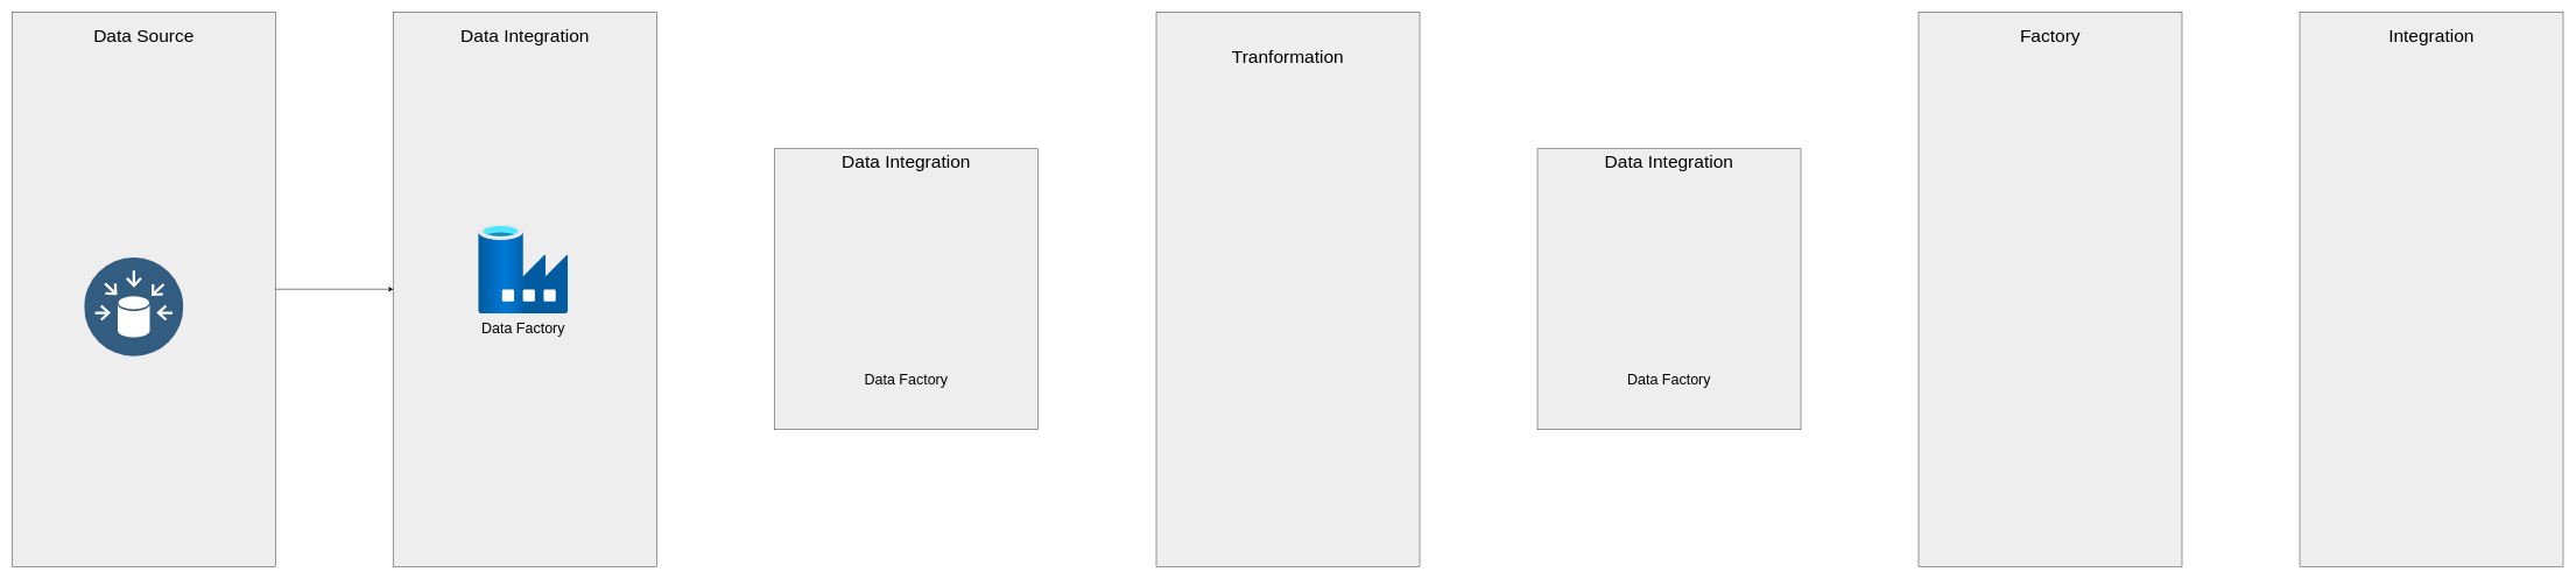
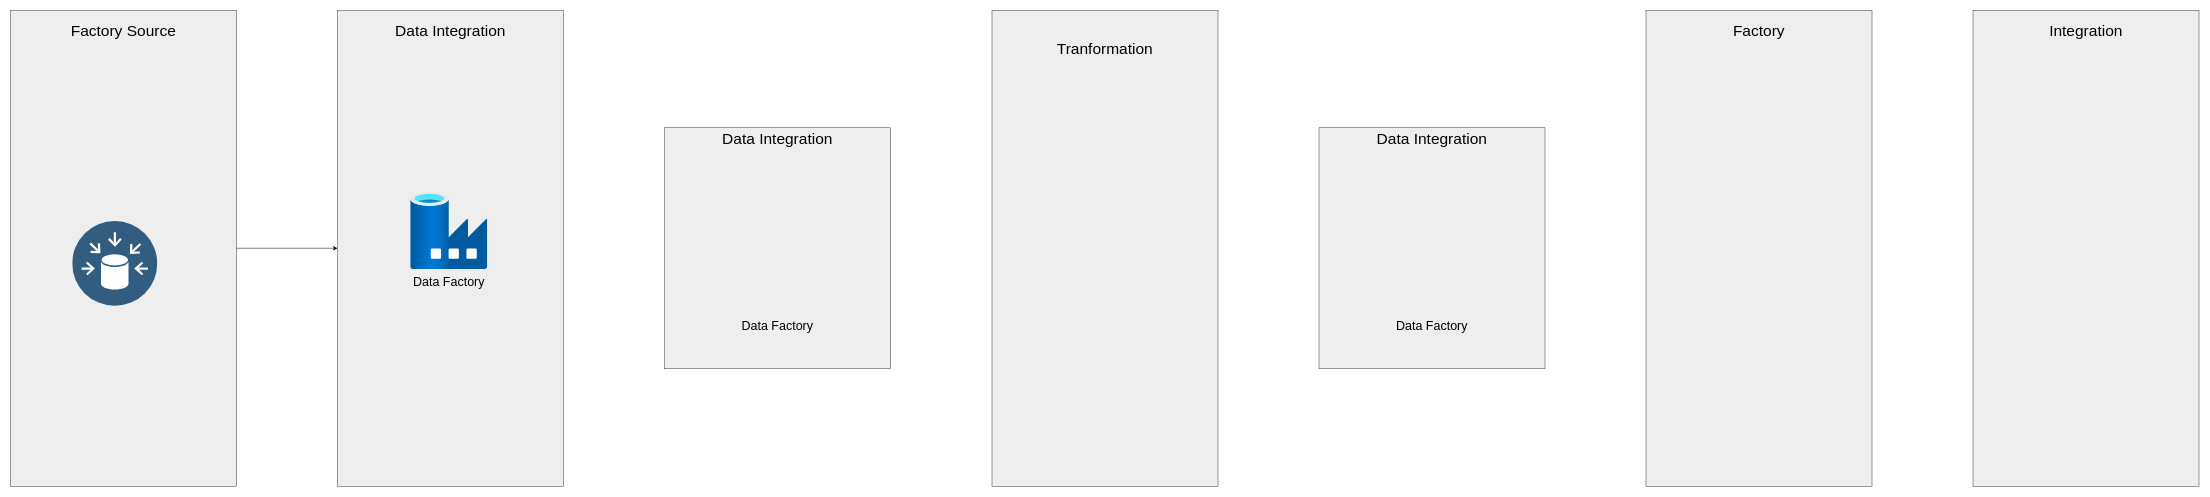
  <mxCell id="0" />
  <mxCell id="1" parent="0" />
  <mxCell id="2" value="" style="group" parent="1" vertex="1" connectable="0"><mxGeometry x="20" y="20" width="452" height="952" as="geometry" /></mxCell>
  <mxCell id="3" value="" style="rounded=0;whiteSpace=wrap;html=1;fillColor=#eeeeee;strokeColor=#36393d;" parent="2" vertex="1"><mxGeometry width="452" height="952" as="geometry" /></mxCell>
- <mxCell id="4" value="Data Source" style="text;html=1;align=center;verticalAlign=middle;whiteSpace=wrap;rounded=0;fontSize=31;" parent="2" vertex="1"><mxGeometry x="2" y="3" width="448" height="76" as="geometry" /></mxCell>
+ <mxCell id="4" value="Factory Source" style="text;html=1;align=center;verticalAlign=middle;whiteSpace=wrap;rounded=0;fontSize=31;" parent="2" vertex="1"><mxGeometry x="2" y="3" width="448" height="76" as="geometry" /></mxCell>
  <mxCell id="5" value="" style="image;aspect=fixed;perimeter=ellipsePerimeter;html=1;align=center;shadow=0;dashed=0;fontColor=#4277BB;labelBackgroundColor=default;fontSize=12;spacingTop=3;image=img/lib/ibm/data/data_sources.svg;" parent="1" vertex="1"><mxGeometry x="144" y="442" width="170" height="170" as="geometry" /></mxCell>
  <mxCell id="6" value="" style="group" parent="1" vertex="1" connectable="0"><mxGeometry x="674" y="20" width="452" height="952" as="geometry" /></mxCell>
  <mxCell id="7" value="" style="rounded=0;whiteSpace=wrap;html=1;fillColor=#eeeeee;strokeColor=#36393d;" parent="6" vertex="1"><mxGeometry width="452" height="952" as="geometry" /></mxCell>
  <mxCell id="8" value="Data Integration" style="text;html=1;align=center;verticalAlign=middle;whiteSpace=wrap;rounded=0;fontSize=31;" parent="6" vertex="1"><mxGeometry x="2" y="3" width="448" height="76" as="geometry" /></mxCell>
  <mxCell id="9" value="" style="image;aspect=fixed;html=1;points=[];align=center;fontSize=12;image=img/lib/azure2/databases/Data_Factory.svg;" parent="6" vertex="1"><mxGeometry x="146" y="364" width="154" height="154" as="geometry" /></mxCell>
  <mxCell id="10" value="Data Factory" style="text;html=1;align=center;verticalAlign=middle;whiteSpace=wrap;rounded=0;fontSize=25;" parent="6" vertex="1"><mxGeometry x="140" y="527" width="166" height="30" as="geometry" /></mxCell>
  <mxCell id="11" value="" style="group" parent="1" vertex="1" connectable="0"><mxGeometry x="1983" y="20" width="452" height="952" as="geometry" /></mxCell>
  <mxCell id="12" value="" style="rounded=0;whiteSpace=wrap;html=1;fillColor=#eeeeee;strokeColor=#36393d;" parent="11" vertex="1"><mxGeometry width="452" height="952" as="geometry" /></mxCell>
  <mxCell id="13" value="Tranformation" style="text;html=1;align=center;verticalAlign=middle;whiteSpace=wrap;rounded=0;fontSize=31;" parent="11" vertex="1"><mxGeometry x="2" y="38" width="448" height="76" as="geometry" /></mxCell>
  <mxCell id="14" value="" style="group" parent="1" vertex="1" connectable="0"><mxGeometry x="3291" y="20" width="452" height="952" as="geometry" /></mxCell>
  <mxCell id="15" value="" style="rounded=0;whiteSpace=wrap;html=1;fillColor=#eeeeee;strokeColor=#36393d;" parent="14" vertex="1"><mxGeometry width="452" height="952" as="geometry" /></mxCell>
  <mxCell id="16" value="Factory" style="text;html=1;align=center;verticalAlign=middle;whiteSpace=wrap;rounded=0;fontSize=31;" parent="14" vertex="1"><mxGeometry x="2" y="3" width="448" height="76" as="geometry" /></mxCell>
  <mxCell id="17" value="" style="group" parent="1" vertex="1" connectable="0"><mxGeometry x="3945" y="20" width="452" height="952" as="geometry" /></mxCell>
  <mxCell id="18" value="" style="rounded=0;whiteSpace=wrap;html=1;fillColor=#eeeeee;strokeColor=#36393d;" parent="17" vertex="1"><mxGeometry width="452" height="952" as="geometry" /></mxCell>
  <mxCell id="19" value="Integration" style="text;html=1;align=center;verticalAlign=middle;whiteSpace=wrap;rounded=0;fontSize=31;" parent="17" vertex="1"><mxGeometry x="2" y="3" width="448" height="76" as="geometry" /></mxCell>
  <mxCell id="20" value="" style="group" parent="1" vertex="1" connectable="0"><mxGeometry x="1328" y="255" width="452" height="482" as="geometry" /></mxCell>
  <mxCell id="21" value="" style="rounded=0;whiteSpace=wrap;html=1;fillColor=#eeeeee;strokeColor=#36393d;" parent="20" vertex="1"><mxGeometry width="452" height="482.0" as="geometry" /></mxCell>
  <mxCell id="22" value="Data Integration" style="text;html=1;align=center;verticalAlign=middle;whiteSpace=wrap;rounded=0;fontSize=31;" parent="20" vertex="1"><mxGeometry x="2" y="1.519" width="448" height="38.479" as="geometry" /></mxCell>
  <mxCell id="23" value="Data Factory" style="text;html=1;align=center;verticalAlign=middle;whiteSpace=wrap;rounded=0;fontSize=25;" parent="20" vertex="1"><mxGeometry x="143" y="387.001" width="166" height="15.189" as="geometry" /></mxCell>
  <mxCell id="24" value="" style="group" parent="1" vertex="1" connectable="0"><mxGeometry x="2637" y="255" width="452" height="482" as="geometry" /></mxCell>
  <mxCell id="25" value="" style="rounded=0;whiteSpace=wrap;html=1;fillColor=#eeeeee;strokeColor=#36393d;" parent="24" vertex="1"><mxGeometry width="452" height="482.0" as="geometry" /></mxCell>
  <mxCell id="26" value="Data Integration" style="text;html=1;align=center;verticalAlign=middle;whiteSpace=wrap;rounded=0;fontSize=31;" parent="24" vertex="1"><mxGeometry x="2" y="1.519" width="448" height="38.479" as="geometry" /></mxCell>
  <mxCell id="27" value="Data Factory" style="text;html=1;align=center;verticalAlign=middle;whiteSpace=wrap;rounded=0;fontSize=25;" parent="24" vertex="1"><mxGeometry x="143" y="387.001" width="166" height="15.189" as="geometry" /></mxCell>
  <mxCell id="28" style="edgeStyle=orthogonalEdgeStyle;rounded=0;orthogonalLoop=1;jettySize=auto;html=1;exitX=1;exitY=0.5;exitDx=0;exitDy=0;entryX=0;entryY=0.5;entryDx=0;entryDy=0;" edge="1" parent="1" source="3" target="7"><mxGeometry relative="1" as="geometry" /></mxCell>
